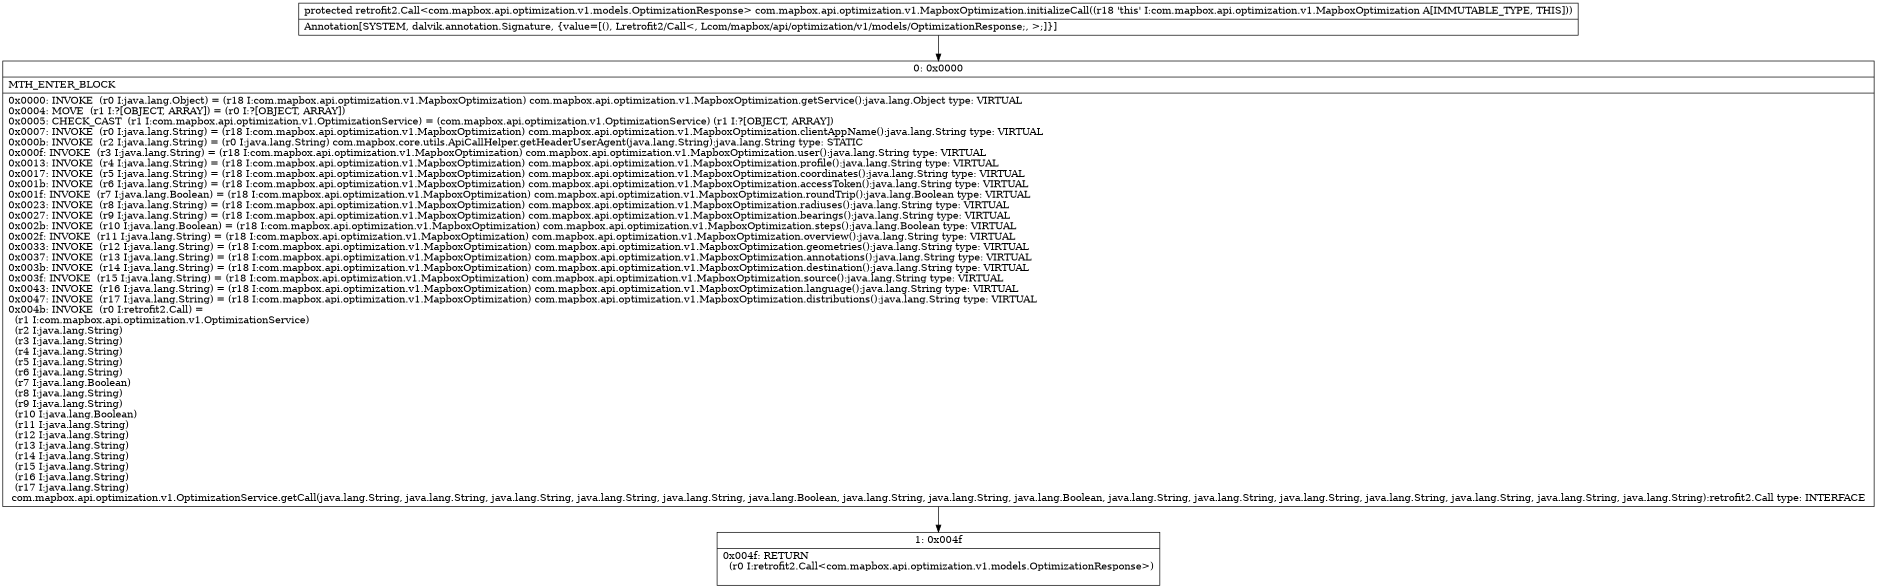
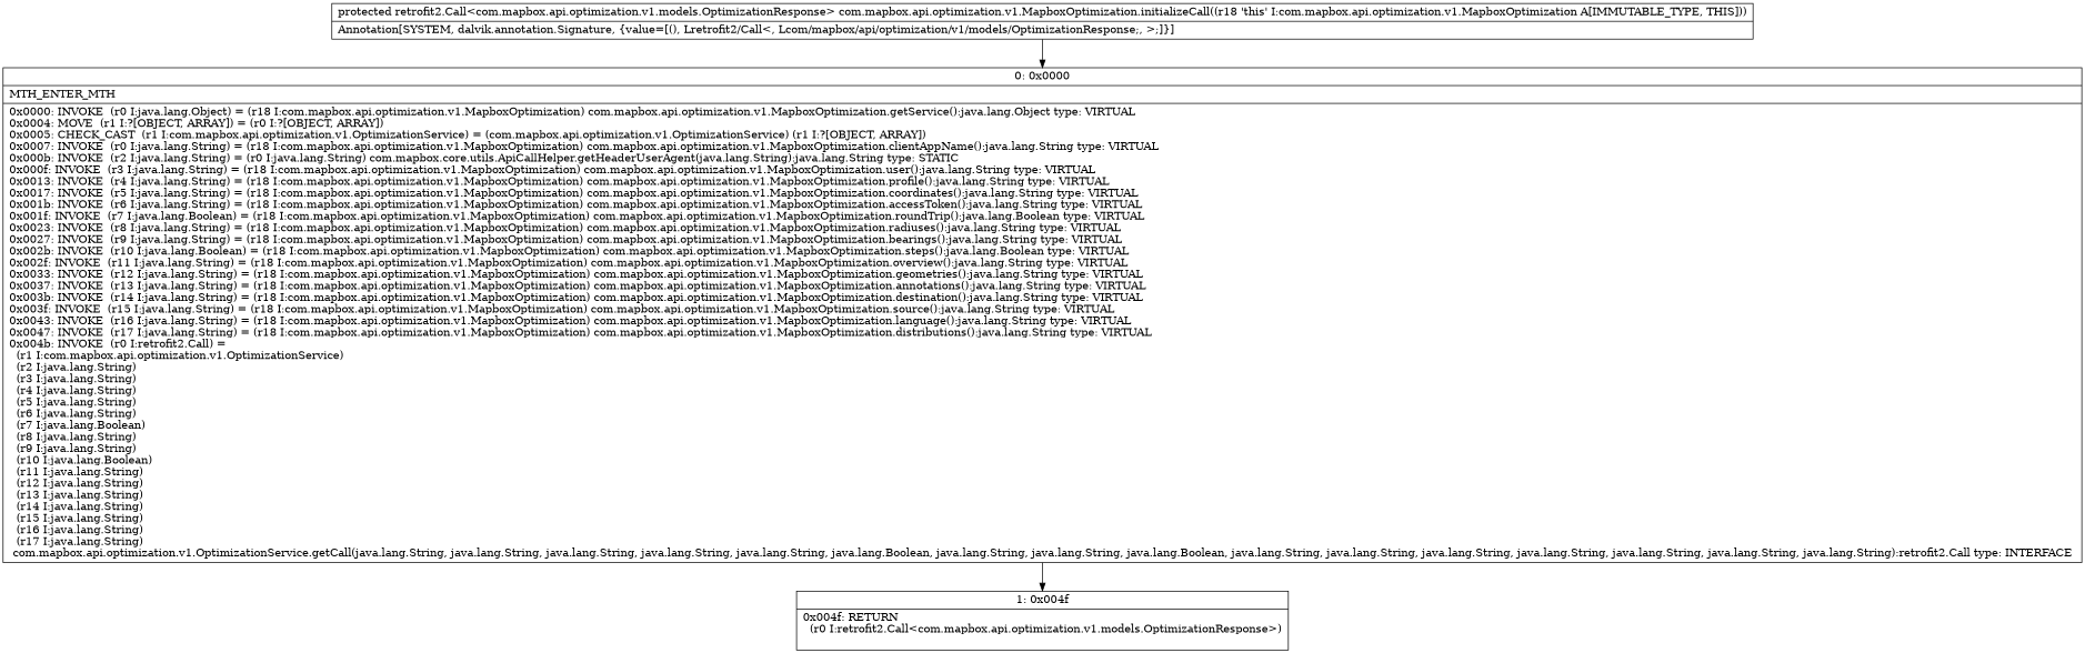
  digraph {
    node [shape=record]
-   n1 [label="{0\:\ 0x0000|MTH_ENTER_BLOCK\l|0x0000: INVOKE  (r0 I:java.lang.Object) = (r18 I:com.mapbox.api.optimization.v1.MapboxOptimization) com.mapbox.api.optimization.v1.MapboxOptimization.getService():java.lang.Object type: VIRTUAL \l0x0004: MOVE  (r1 I:?[OBJECT, ARRAY]) = (r0 I:?[OBJECT, ARRAY]) \l0x0005: CHECK_CAST  (r1 I:com.mapbox.api.optimization.v1.OptimizationService) = (com.mapbox.api.optimization.v1.OptimizationService) (r1 I:?[OBJECT, ARRAY]) \l0x0007: INVOKE  (r0 I:java.lang.String) = (r18 I:com.mapbox.api.optimization.v1.MapboxOptimization) com.mapbox.api.optimization.v1.MapboxOptimization.clientAppName():java.lang.String type: VIRTUAL \l0x000b: INVOKE  (r2 I:java.lang.String) = (r0 I:java.lang.String) com.mapbox.core.utils.ApiCallHelper.getHeaderUserAgent(java.lang.String):java.lang.String type: STATIC \l0x000f: INVOKE  (r3 I:java.lang.String) = (r18 I:com.mapbox.api.optimization.v1.MapboxOptimization) com.mapbox.api.optimization.v1.MapboxOptimization.user():java.lang.String type: VIRTUAL \l0x0013: INVOKE  (r4 I:java.lang.String) = (r18 I:com.mapbox.api.optimization.v1.MapboxOptimization) com.mapbox.api.optimization.v1.MapboxOptimization.profile():java.lang.String type: VIRTUAL \l0x0017: INVOKE  (r5 I:java.lang.String) = (r18 I:com.mapbox.api.optimization.v1.MapboxOptimization) com.mapbox.api.optimization.v1.MapboxOptimization.coordinates():java.lang.String type: VIRTUAL \l0x001b: INVOKE  (r6 I:java.lang.String) = (r18 I:com.mapbox.api.optimization.v1.MapboxOptimization) com.mapbox.api.optimization.v1.MapboxOptimization.accessToken():java.lang.String type: VIRTUAL \l0x001f: INVOKE  (r7 I:java.lang.Boolean) = (r18 I:com.mapbox.api.optimization.v1.MapboxOptimization) com.mapbox.api.optimization.v1.MapboxOptimization.roundTrip():java.lang.Boolean type: VIRTUAL \l0x0023: INVOKE  (r8 I:java.lang.String) = (r18 I:com.mapbox.api.optimization.v1.MapboxOptimization) com.mapbox.api.optimization.v1.MapboxOptimization.radiuses():java.lang.String type: VIRTUAL \l0x0027: INVOKE  (r9 I:java.lang.String) = (r18 I:com.mapbox.api.optimization.v1.MapboxOptimization) com.mapbox.api.optimization.v1.MapboxOptimization.bearings():java.lang.String type: VIRTUAL \l0x002b: INVOKE  (r10 I:java.lang.Boolean) = (r18 I:com.mapbox.api.optimization.v1.MapboxOptimization) com.mapbox.api.optimization.v1.MapboxOptimization.steps():java.lang.Boolean type: VIRTUAL \l0x002f: INVOKE  (r11 I:java.lang.String) = (r18 I:com.mapbox.api.optimization.v1.MapboxOptimization) com.mapbox.api.optimization.v1.MapboxOptimization.overview():java.lang.String type: VIRTUAL \l0x0033: INVOKE  (r12 I:java.lang.String) = (r18 I:com.mapbox.api.optimization.v1.MapboxOptimization) com.mapbox.api.optimization.v1.MapboxOptimization.geometries():java.lang.String type: VIRTUAL \l0x0037: INVOKE  (r13 I:java.lang.String) = (r18 I:com.mapbox.api.optimization.v1.MapboxOptimization) com.mapbox.api.optimization.v1.MapboxOptimization.annotations():java.lang.String type: VIRTUAL \l0x003b: INVOKE  (r14 I:java.lang.String) = (r18 I:com.mapbox.api.optimization.v1.MapboxOptimization) com.mapbox.api.optimization.v1.MapboxOptimization.destination():java.lang.String type: VIRTUAL \l0x003f: INVOKE  (r15 I:java.lang.String) = (r18 I:com.mapbox.api.optimization.v1.MapboxOptimization) com.mapbox.api.optimization.v1.MapboxOptimization.source():java.lang.String type: VIRTUAL \l0x0043: INVOKE  (r16 I:java.lang.String) = (r18 I:com.mapbox.api.optimization.v1.MapboxOptimization) com.mapbox.api.optimization.v1.MapboxOptimization.language():java.lang.String type: VIRTUAL \l0x0047: INVOKE  (r17 I:java.lang.String) = (r18 I:com.mapbox.api.optimization.v1.MapboxOptimization) com.mapbox.api.optimization.v1.MapboxOptimization.distributions():java.lang.String type: VIRTUAL \l0x004b: INVOKE  (r0 I:retrofit2.Call) = \l  (r1 I:com.mapbox.api.optimization.v1.OptimizationService)\l  (r2 I:java.lang.String)\l  (r3 I:java.lang.String)\l  (r4 I:java.lang.String)\l  (r5 I:java.lang.String)\l  (r6 I:java.lang.String)\l  (r7 I:java.lang.Boolean)\l  (r8 I:java.lang.String)\l  (r9 I:java.lang.String)\l  (r10 I:java.lang.Boolean)\l  (r11 I:java.lang.String)\l  (r12 I:java.lang.String)\l  (r13 I:java.lang.String)\l  (r14 I:java.lang.String)\l  (r15 I:java.lang.String)\l  (r16 I:java.lang.String)\l  (r17 I:java.lang.String)\l com.mapbox.api.optimization.v1.OptimizationService.getCall(java.lang.String, java.lang.String, java.lang.String, java.lang.String, java.lang.String, java.lang.Boolean, java.lang.String, java.lang.String, java.lang.Boolean, java.lang.String, java.lang.String, java.lang.String, java.lang.String, java.lang.String, java.lang.String, java.lang.String):retrofit2.Call type: INTERFACE \l}"]
+   n1 [label="{0\:\ 0x0000|MTH_ENTER_MTH\l|0x0000: INVOKE  (r0 I:java.lang.Object) = (r18 I:com.mapbox.api.optimization.v1.MapboxOptimization) com.mapbox.api.optimization.v1.MapboxOptimization.getService():java.lang.Object type: VIRTUAL \l0x0004: MOVE  (r1 I:?[OBJECT, ARRAY]) = (r0 I:?[OBJECT, ARRAY]) \l0x0005: CHECK_CAST  (r1 I:com.mapbox.api.optimization.v1.OptimizationService) = (com.mapbox.api.optimization.v1.OptimizationService) (r1 I:?[OBJECT, ARRAY]) \l0x0007: INVOKE  (r0 I:java.lang.String) = (r18 I:com.mapbox.api.optimization.v1.MapboxOptimization) com.mapbox.api.optimization.v1.MapboxOptimization.clientAppName():java.lang.String type: VIRTUAL \l0x000b: INVOKE  (r2 I:java.lang.String) = (r0 I:java.lang.String) com.mapbox.core.utils.ApiCallHelper.getHeaderUserAgent(java.lang.String):java.lang.String type: STATIC \l0x000f: INVOKE  (r3 I:java.lang.String) = (r18 I:com.mapbox.api.optimization.v1.MapboxOptimization) com.mapbox.api.optimization.v1.MapboxOptimization.user():java.lang.String type: VIRTUAL \l0x0013: INVOKE  (r4 I:java.lang.String) = (r18 I:com.mapbox.api.optimization.v1.MapboxOptimization) com.mapbox.api.optimization.v1.MapboxOptimization.profile():java.lang.String type: VIRTUAL \l0x0017: INVOKE  (r5 I:java.lang.String) = (r18 I:com.mapbox.api.optimization.v1.MapboxOptimization) com.mapbox.api.optimization.v1.MapboxOptimization.coordinates():java.lang.String type: VIRTUAL \l0x001b: INVOKE  (r6 I:java.lang.String) = (r18 I:com.mapbox.api.optimization.v1.MapboxOptimization) com.mapbox.api.optimization.v1.MapboxOptimization.accessToken():java.lang.String type: VIRTUAL \l0x001f: INVOKE  (r7 I:java.lang.Boolean) = (r18 I:com.mapbox.api.optimization.v1.MapboxOptimization) com.mapbox.api.optimization.v1.MapboxOptimization.roundTrip():java.lang.Boolean type: VIRTUAL \l0x0023: INVOKE  (r8 I:java.lang.String) = (r18 I:com.mapbox.api.optimization.v1.MapboxOptimization) com.mapbox.api.optimization.v1.MapboxOptimization.radiuses():java.lang.String type: VIRTUAL \l0x0027: INVOKE  (r9 I:java.lang.String) = (r18 I:com.mapbox.api.optimization.v1.MapboxOptimization) com.mapbox.api.optimization.v1.MapboxOptimization.bearings():java.lang.String type: VIRTUAL \l0x002b: INVOKE  (r10 I:java.lang.Boolean) = (r18 I:com.mapbox.api.optimization.v1.MapboxOptimization) com.mapbox.api.optimization.v1.MapboxOptimization.steps():java.lang.Boolean type: VIRTUAL \l0x002f: INVOKE  (r11 I:java.lang.String) = (r18 I:com.mapbox.api.optimization.v1.MapboxOptimization) com.mapbox.api.optimization.v1.MapboxOptimization.overview():java.lang.String type: VIRTUAL \l0x0033: INVOKE  (r12 I:java.lang.String) = (r18 I:com.mapbox.api.optimization.v1.MapboxOptimization) com.mapbox.api.optimization.v1.MapboxOptimization.geometries():java.lang.String type: VIRTUAL \l0x0037: INVOKE  (r13 I:java.lang.String) = (r18 I:com.mapbox.api.optimization.v1.MapboxOptimization) com.mapbox.api.optimization.v1.MapboxOptimization.annotations():java.lang.String type: VIRTUAL \l0x003b: INVOKE  (r14 I:java.lang.String) = (r18 I:com.mapbox.api.optimization.v1.MapboxOptimization) com.mapbox.api.optimization.v1.MapboxOptimization.destination():java.lang.String type: VIRTUAL \l0x003f: INVOKE  (r15 I:java.lang.String) = (r18 I:com.mapbox.api.optimization.v1.MapboxOptimization) com.mapbox.api.optimization.v1.MapboxOptimization.source():java.lang.String type: VIRTUAL \l0x0043: INVOKE  (r16 I:java.lang.String) = (r18 I:com.mapbox.api.optimization.v1.MapboxOptimization) com.mapbox.api.optimization.v1.MapboxOptimization.language():java.lang.String type: VIRTUAL \l0x0047: INVOKE  (r17 I:java.lang.String) = (r18 I:com.mapbox.api.optimization.v1.MapboxOptimization) com.mapbox.api.optimization.v1.MapboxOptimization.distributions():java.lang.String type: VIRTUAL \l0x004b: INVOKE  (r0 I:retrofit2.Call) = \l  (r1 I:com.mapbox.api.optimization.v1.OptimizationService)\l  (r2 I:java.lang.String)\l  (r3 I:java.lang.String)\l  (r4 I:java.lang.String)\l  (r5 I:java.lang.String)\l  (r6 I:java.lang.String)\l  (r7 I:java.lang.Boolean)\l  (r8 I:java.lang.String)\l  (r9 I:java.lang.String)\l  (r10 I:java.lang.Boolean)\l  (r11 I:java.lang.String)\l  (r12 I:java.lang.String)\l  (r13 I:java.lang.String)\l  (r14 I:java.lang.String)\l  (r15 I:java.lang.String)\l  (r16 I:java.lang.String)\l  (r17 I:java.lang.String)\l com.mapbox.api.optimization.v1.OptimizationService.getCall(java.lang.String, java.lang.String, java.lang.String, java.lang.String, java.lang.String, java.lang.Boolean, java.lang.String, java.lang.String, java.lang.Boolean, java.lang.String, java.lang.String, java.lang.String, java.lang.String, java.lang.String, java.lang.String, java.lang.String):retrofit2.Call type: INTERFACE \l}"]
    n2 [label="{1\:\ 0x004f|0x004f: RETURN  \l  (r0 I:retrofit2.Call\<com.mapbox.api.optimization.v1.models.OptimizationResponse\>)\l \l}"]
    n3 [label="{protected retrofit2.Call\<com.mapbox.api.optimization.v1.models.OptimizationResponse\> com.mapbox.api.optimization.v1.MapboxOptimization.initializeCall((r18 'this' I:com.mapbox.api.optimization.v1.MapboxOptimization A[IMMUTABLE_TYPE, THIS]))  | Annotation[SYSTEM, dalvik.annotation.Signature, \{value=[(), Lretrofit2\/Call\<, Lcom\/mapbox\/api\/optimization\/v1\/models\/OptimizationResponse;, \>;]\}]\l}"]
    n1 -> n2
    n3 -> n1
  }
